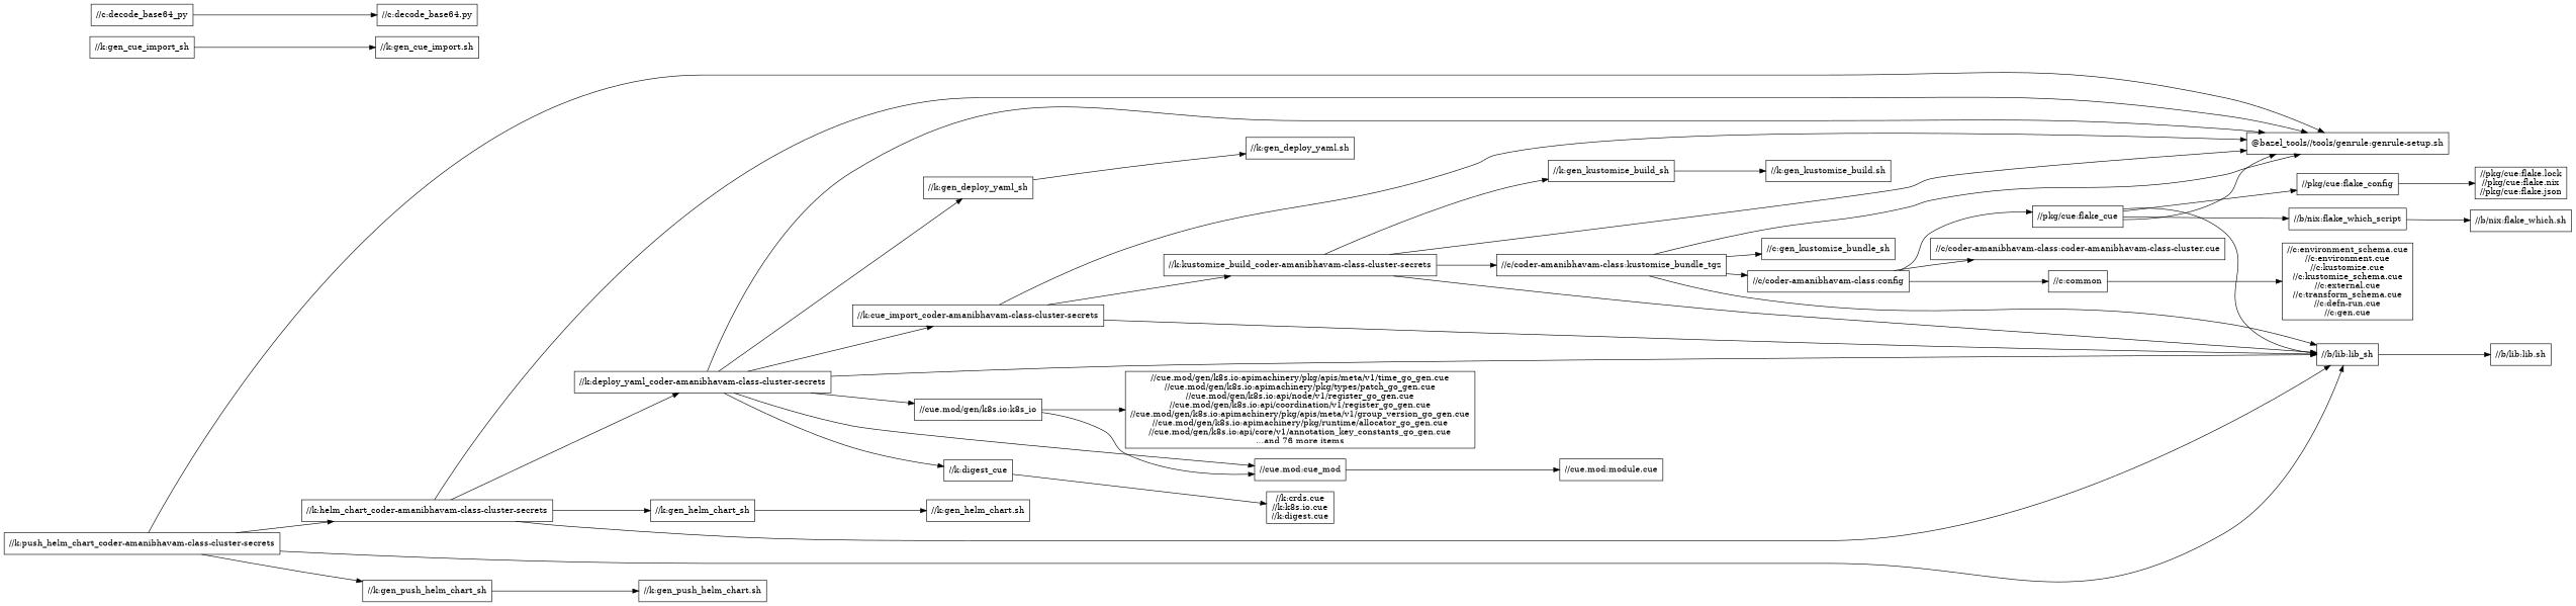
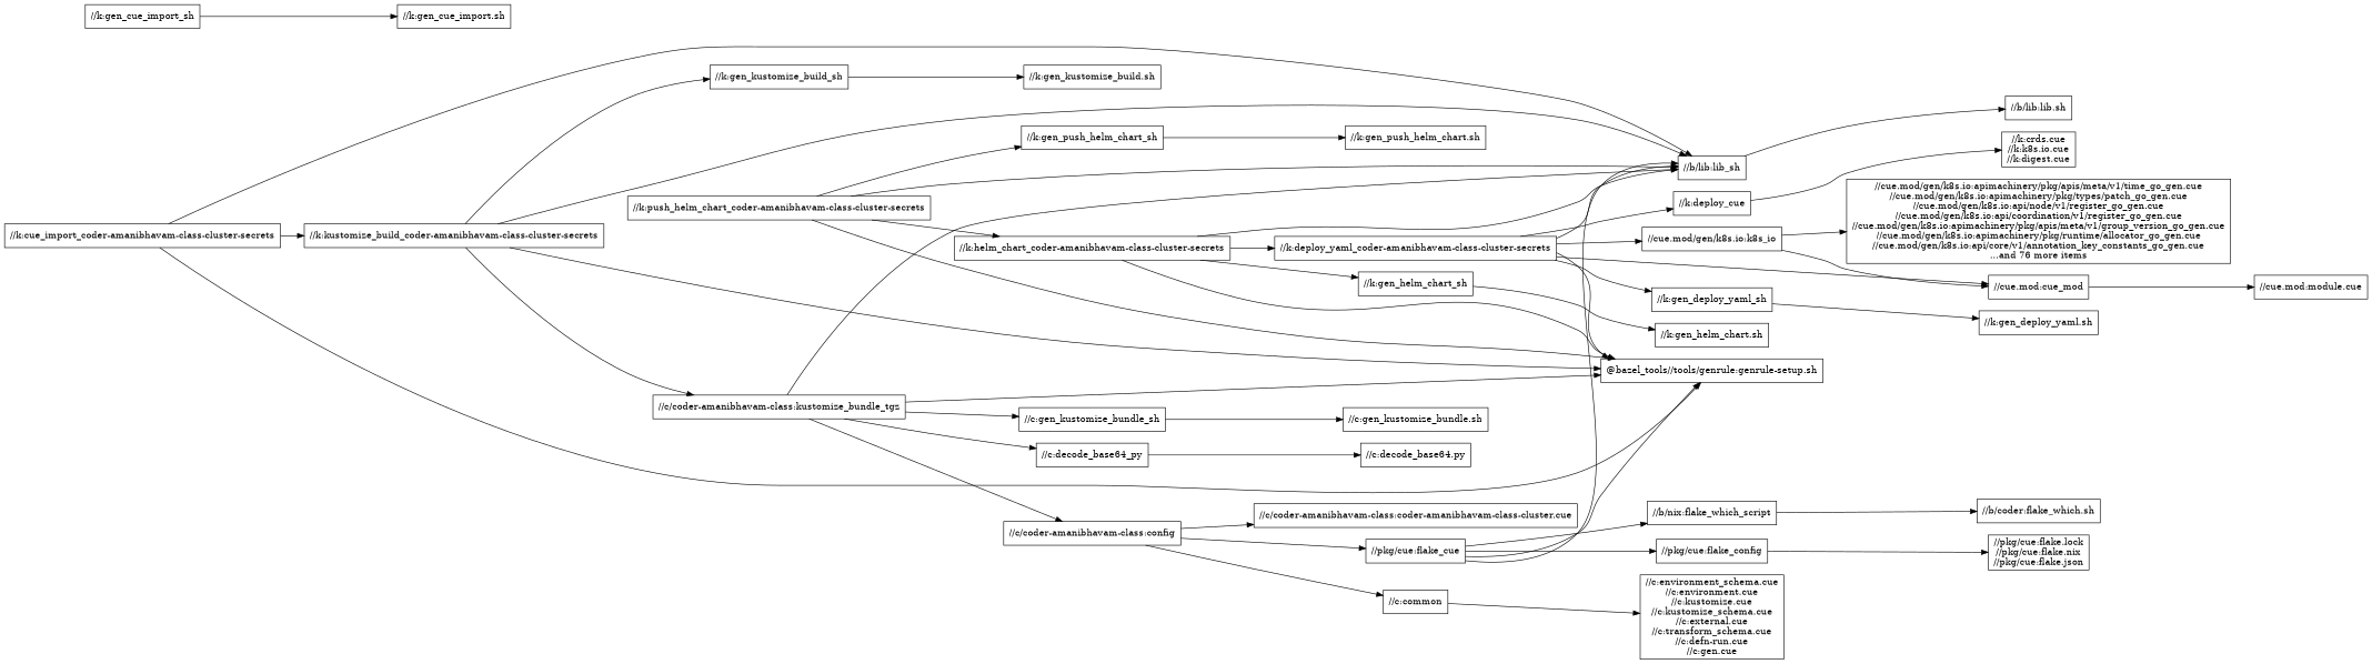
  digraph {
    rankdir=LR
    node [shape=box]
    "//k:push_helm_chart_coder-amanibhavam-class-cluster-secrets"
    "//k:helm_chart_coder-amanibhavam-class-cluster-secrets"
    "//k:gen_push_helm_chart_sh"
    "//b/lib:lib_sh"
    "@bazel_tools//tools/genrule:genrule-setup.sh"
    "//k:deploy_yaml_coder-amanibhavam-class-cluster-secrets"
    "//k:gen_helm_chart_sh"
    "//k:gen_push_helm_chart.sh"
    "//b/lib:lib.sh"
    "//k:cue_import_coder-amanibhavam-class-cluster-secrets"
-   "//k:deploy_cue" [label="//k:digest_cue"]
+   "//k:deploy_cue"
    "//k:gen_deploy_yaml_sh"
    "//cue.mod:cue_mod"
    "//cue.mod/gen/k8s.io:k8s_io"
    "//k:gen_helm_chart.sh"
    "//k:kustomize_build_coder-amanibhavam-class-cluster-secrets"
    "//k:crds.cue\n//k:k8s.io.cue\n//k:digest.cue"
    "//k:gen_deploy_yaml.sh"
    "//cue.mod:module.cue"
    "//cue.mod/gen/k8s.io:apimachinery/pkg/apis/meta/v1/time_go_gen.cue\n//cue.mod/gen/k8s.io:apimachinery/pkg/types/patch_go_gen.cue\n//cue.mod/gen/k8s.io:api/node/v1/register_go_gen.cue\n//cue.mod/gen/k8s.io:api/coordination/v1/register_go_gen.cue\n//cue.mod/gen/k8s.io:apimachinery/pkg/apis/meta/v1/group_version_go_gen.cue\n//cue.mod/gen/k8s.io:apimachinery/pkg/runtime/allocator_go_gen.cue\n//cue.mod/gen/k8s.io:api/core/v1/annotation_key_constants_go_gen.cue\n...and 76 more items"
    "//k:gen_kustomize_build_sh"
    "//c/coder-amanibhavam-class:kustomize_bundle_tgz"
    "//k:gen_cue_import_sh"
    "//k:gen_cue_import.sh"
    "//k:gen_kustomize_build.sh"
    "//c/coder-amanibhavam-class:config"
    "//c:gen_kustomize_bundle_sh"
    "//c:decode_base64_py"
    "//pkg/cue:flake_cue"
    "//c/coder-amanibhavam-class:coder-amanibhavam-class-cluster.cue"
    "//c:common"
+   "//c:gen_kustomize_bundle.sh"
    "//c:decode_base64.py"
    "//pkg/cue:flake_config"
    "//b/nix:flake_which_script"
    "//c:environment_schema.cue\n//c:environment.cue\n//c:kustomize.cue\n//c:kustomize_schema.cue\n//c:external.cue\n//c:transform_schema.cue\n//c:defn-run.cue\n//c:gen.cue"
    "//pkg/cue:flake.lock\n//pkg/cue:flake.nix\n//pkg/cue:flake.json"
-   "//b/nix:flake_which.sh"
+   "//b/nix:flake_which.sh" [label="//b/coder:flake_which.sh"]
    "//k:push_helm_chart_coder-amanibhavam-class-cluster-secrets" -> "//k:helm_chart_coder-amanibhavam-class-cluster-secrets"
    "//k:push_helm_chart_coder-amanibhavam-class-cluster-secrets" -> "//k:gen_push_helm_chart_sh"
    "//k:push_helm_chart_coder-amanibhavam-class-cluster-secrets" -> "//b/lib:lib_sh"
    "//k:push_helm_chart_coder-amanibhavam-class-cluster-secrets" -> "@bazel_tools//tools/genrule:genrule-setup.sh"
    "//k:helm_chart_coder-amanibhavam-class-cluster-secrets" -> "//b/lib:lib_sh"
    "//k:helm_chart_coder-amanibhavam-class-cluster-secrets" -> "@bazel_tools//tools/genrule:genrule-setup.sh"
    "//k:helm_chart_coder-amanibhavam-class-cluster-secrets" -> "//k:deploy_yaml_coder-amanibhavam-class-cluster-secrets"
    "//k:helm_chart_coder-amanibhavam-class-cluster-secrets" -> "//k:gen_helm_chart_sh"
    "//k:gen_push_helm_chart_sh" -> "//k:gen_push_helm_chart.sh"
    "//b/lib:lib_sh" -> "//b/lib:lib.sh"
    "//k:deploy_yaml_coder-amanibhavam-class-cluster-secrets" -> "//b/lib:lib_sh"
    "//k:deploy_yaml_coder-amanibhavam-class-cluster-secrets" -> "@bazel_tools//tools/genrule:genrule-setup.sh"
-   "//k:deploy_yaml_coder-amanibhavam-class-cluster-secrets" -> "//k:cue_import_coder-amanibhavam-class-cluster-secrets"
    "//k:deploy_yaml_coder-amanibhavam-class-cluster-secrets" -> "//k:deploy_cue"
    "//k:deploy_yaml_coder-amanibhavam-class-cluster-secrets" -> "//k:gen_deploy_yaml_sh"
    "//k:deploy_yaml_coder-amanibhavam-class-cluster-secrets" -> "//cue.mod:cue_mod"
    "//k:deploy_yaml_coder-amanibhavam-class-cluster-secrets" -> "//cue.mod/gen/k8s.io:k8s_io"
    "//k:gen_helm_chart_sh" -> "//k:gen_helm_chart.sh"
    "//k:cue_import_coder-amanibhavam-class-cluster-secrets" -> "//b/lib:lib_sh"
    "//k:cue_import_coder-amanibhavam-class-cluster-secrets" -> "@bazel_tools//tools/genrule:genrule-setup.sh"
    "//k:cue_import_coder-amanibhavam-class-cluster-secrets" -> "//k:kustomize_build_coder-amanibhavam-class-cluster-secrets"
    "//k:deploy_cue" -> "//k:crds.cue\n//k:k8s.io.cue\n//k:digest.cue"
    "//k:gen_deploy_yaml_sh" -> "//k:gen_deploy_yaml.sh"
    "//cue.mod:cue_mod" -> "//cue.mod:module.cue"
    "//cue.mod/gen/k8s.io:k8s_io" -> "//cue.mod:cue_mod"
    "//cue.mod/gen/k8s.io:k8s_io" -> "//cue.mod/gen/k8s.io:apimachinery/pkg/apis/meta/v1/time_go_gen.cue\n//cue.mod/gen/k8s.io:apimachinery/pkg/types/patch_go_gen.cue\n//cue.mod/gen/k8s.io:api/node/v1/register_go_gen.cue\n//cue.mod/gen/k8s.io:api/coordination/v1/register_go_gen.cue\n//cue.mod/gen/k8s.io:apimachinery/pkg/apis/meta/v1/group_version_go_gen.cue\n//cue.mod/gen/k8s.io:apimachinery/pkg/runtime/allocator_go_gen.cue\n//cue.mod/gen/k8s.io:api/core/v1/annotation_key_constants_go_gen.cue\n...and 76 more items"
    "//k:kustomize_build_coder-amanibhavam-class-cluster-secrets" -> "//b/lib:lib_sh"
    "//k:kustomize_build_coder-amanibhavam-class-cluster-secrets" -> "@bazel_tools//tools/genrule:genrule-setup.sh"
    "//k:kustomize_build_coder-amanibhavam-class-cluster-secrets" -> "//k:gen_kustomize_build_sh"
    "//k:kustomize_build_coder-amanibhavam-class-cluster-secrets" -> "//c/coder-amanibhavam-class:kustomize_bundle_tgz"
    "//k:gen_kustomize_build_sh" -> "//k:gen_kustomize_build.sh"
    "//c/coder-amanibhavam-class:kustomize_bundle_tgz" -> "//b/lib:lib_sh"
    "//c/coder-amanibhavam-class:kustomize_bundle_tgz" -> "@bazel_tools//tools/genrule:genrule-setup.sh"
    "//c/coder-amanibhavam-class:kustomize_bundle_tgz" -> "//c/coder-amanibhavam-class:config"
    "//c/coder-amanibhavam-class:kustomize_bundle_tgz" -> "//c:gen_kustomize_bundle_sh"
+   "//c/coder-amanibhavam-class:kustomize_bundle_tgz" -> "//c:decode_base64_py"
    "//k:gen_cue_import_sh" -> "//k:gen_cue_import.sh"
    "//c/coder-amanibhavam-class:config" -> "//pkg/cue:flake_cue"
    "//c/coder-amanibhavam-class:config" -> "//c/coder-amanibhavam-class:coder-amanibhavam-class-cluster.cue"
    "//c/coder-amanibhavam-class:config" -> "//c:common"
+   "//c:gen_kustomize_bundle_sh" -> "//c:gen_kustomize_bundle.sh"
    "//c:decode_base64_py" -> "//c:decode_base64.py"
    "//pkg/cue:flake_cue" -> "//b/lib:lib_sh"
    "//pkg/cue:flake_cue" -> "@bazel_tools//tools/genrule:genrule-setup.sh"
    "//pkg/cue:flake_cue" -> "//pkg/cue:flake_config"
    "//pkg/cue:flake_cue" -> "//b/nix:flake_which_script"
    "//c:common" -> "//c:environment_schema.cue\n//c:environment.cue\n//c:kustomize.cue\n//c:kustomize_schema.cue\n//c:external.cue\n//c:transform_schema.cue\n//c:defn-run.cue\n//c:gen.cue"
    "//pkg/cue:flake_config" -> "//pkg/cue:flake.lock\n//pkg/cue:flake.nix\n//pkg/cue:flake.json"
    "//b/nix:flake_which_script" -> "//b/nix:flake_which.sh"
  }
